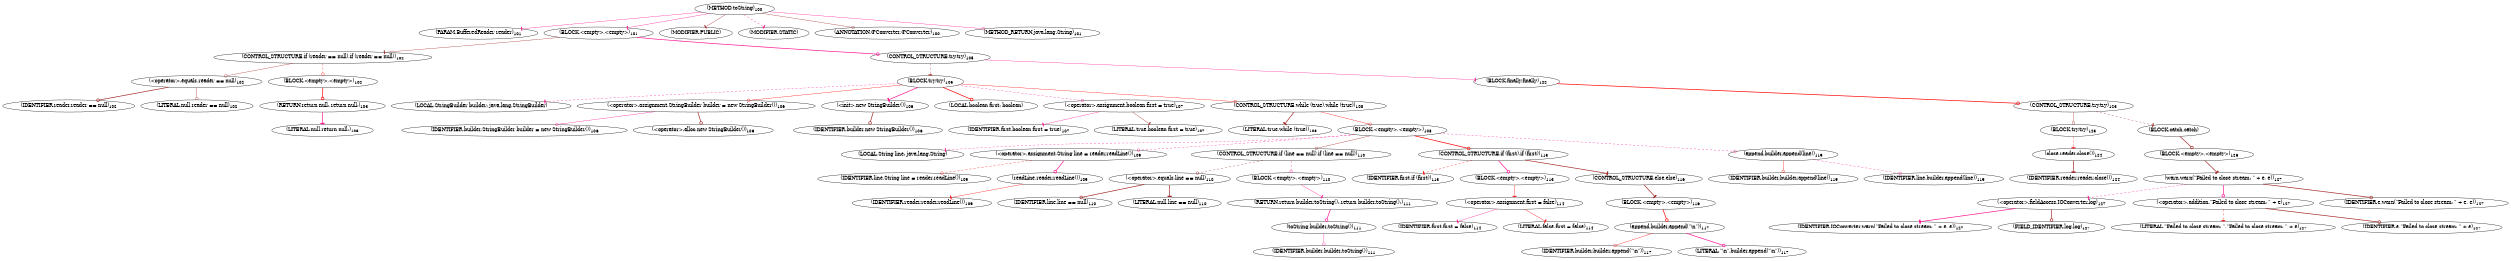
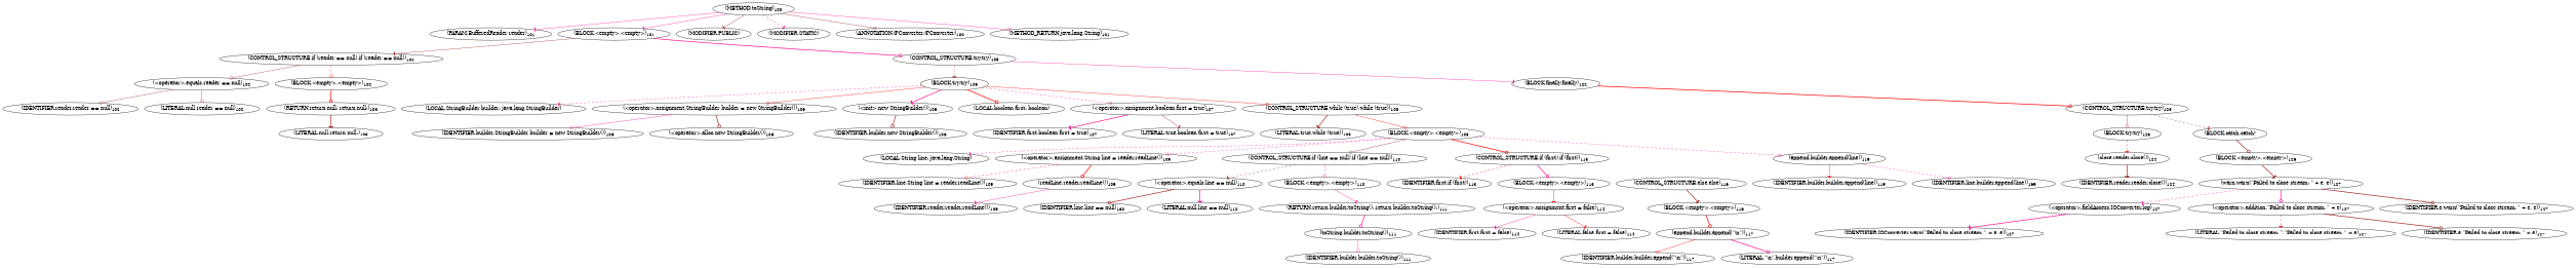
  digraph {
    edge [arrowhead=odot color=deeppink style=bold]
    n1 [label=<(METHOD,toString)<SUB>100</SUB>>]
    n2 [label=<(PARAM,BufferedReader reader)<SUB>101</SUB>>]
    n3 [label=<(BLOCK,&lt;empty&gt;,&lt;empty&gt;)<SUB>101</SUB>>]
    n4 [label=<(MODIFIER,PUBLIC)>]
    n5 [label=<(MODIFIER,STATIC)>]
    n6 [label=<(ANNOTATION,@Converter,@Converter)<SUB>100</SUB>>]
    n7 [label=<(METHOD_RETURN,java.lang.String)<SUB>101</SUB>>]
    n8 [label=<(CONTROL_STRUCTURE,if (reader == null),if (reader == null))<SUB>102</SUB>>]
    n9 [label=<(CONTROL_STRUCTURE,try,try)<SUB>105</SUB>>]
    n10 [label=<(&lt;operator&gt;.equals,reader == null)<SUB>102</SUB>>]
    n11 [label=<(BLOCK,&lt;empty&gt;,&lt;empty&gt;)<SUB>102</SUB>>]
    n12 [label=<(BLOCK,try,try)<SUB>105</SUB>>]
    n13 [label=<(BLOCK,finally,finally)<SUB>122</SUB>>]
    n14 [label=<(IDENTIFIER,reader,reader == null)<SUB>102</SUB>>]
    n15 [label=<(LITERAL,null,reader == null)<SUB>102</SUB>>]
    n16 [label=<(RETURN,return null;,return null;)<SUB>103</SUB>>]
    n17 [label=<(LITERAL,null,return null;)<SUB>103</SUB>>]
    n18 [label=<(LOCAL,StringBuilder builder: java.lang.StringBuilder)>]
    n19 [label=<(&lt;operator&gt;.assignment,StringBuilder builder = new StringBuilder())<SUB>106</SUB>>]
    n20 [label=<(&lt;init&gt;,new StringBuilder())<SUB>106</SUB>>]
    n21 [label=<(LOCAL,boolean first: boolean)>]
    n22 [label=<(&lt;operator&gt;.assignment,boolean first = true)<SUB>107</SUB>>]
    n23 [label=<(CONTROL_STRUCTURE,while (true),while (true))<SUB>108</SUB>>]
    n24 [label=<(CONTROL_STRUCTURE,try,try)<SUB>123</SUB>>]
    n25 [label=<(IDENTIFIER,builder,StringBuilder builder = new StringBuilder())<SUB>106</SUB>>]
    n26 [label=<(&lt;operator&gt;.alloc,new StringBuilder())<SUB>106</SUB>>]
    n27 [label=<(IDENTIFIER,builder,new StringBuilder())<SUB>106</SUB>>]
    n28 [label=<(IDENTIFIER,first,boolean first = true)<SUB>107</SUB>>]
    n29 [label=<(LITERAL,true,boolean first = true)<SUB>107</SUB>>]
    n30 [label=<(LITERAL,true,while (true))<SUB>108</SUB>>]
    n31 [label=<(BLOCK,&lt;empty&gt;,&lt;empty&gt;)<SUB>108</SUB>>]
    n32 [label=<(LOCAL,String line: java.lang.String)>]
    n33 [label=<(&lt;operator&gt;.assignment,String line = reader.readLine())<SUB>109</SUB>>]
    n34 [label=<(CONTROL_STRUCTURE,if (line == null),if (line == null))<SUB>110</SUB>>]
    n35 [label=<(CONTROL_STRUCTURE,if (first),if (first))<SUB>113</SUB>>]
    n36 [label=<(append,builder.append(line))<SUB>119</SUB>>]
    n37 [label=<(IDENTIFIER,line,String line = reader.readLine())<SUB>109</SUB>>]
    n38 [label=<(readLine,reader.readLine())<SUB>109</SUB>>]
    n39 [label=<(&lt;operator&gt;.equals,line == null)<SUB>110</SUB>>]
    n40 [label=<(BLOCK,&lt;empty&gt;,&lt;empty&gt;)<SUB>110</SUB>>]
    n41 [label=<(IDENTIFIER,first,if (first))<SUB>113</SUB>>]
    n42 [label=<(BLOCK,&lt;empty&gt;,&lt;empty&gt;)<SUB>113</SUB>>]
    n43 [label=<(CONTROL_STRUCTURE,else,else)<SUB>116</SUB>>]
    n44 [label=<(IDENTIFIER,builder,builder.append(line))<SUB>119</SUB>>]
-   n45 [label=<(IDENTIFIER,line,builder.append(line))<SUB>119</SUB>>]
+   n45 [label=<(IDENTIFIER,line,builder.append(line))<SUB>169</SUB>>]
    n46 [label=<(IDENTIFIER,reader,reader.readLine())<SUB>109</SUB>>]
-   n47 [label=<(IDENTIFIER,line,line == null)<SUB>110</SUB>>]
+   n47 [label=<(IDENTIFIER,line,line == null)<SUB>130</SUB>>]
    n48 [label=<(LITERAL,null,line == null)<SUB>110</SUB>>]
    n49 [label=<(RETURN,return builder.toString();,return builder.toString();)<SUB>111</SUB>>]
    n50 [label=<(toString,builder.toString())<SUB>111</SUB>>]
    n51 [label=<(IDENTIFIER,builder,builder.toString())<SUB>111</SUB>>]
    n52 [label=<(&lt;operator&gt;.assignment,first = false)<SUB>114</SUB>>]
    n53 [label=<(BLOCK,&lt;empty&gt;,&lt;empty&gt;)<SUB>116</SUB>>]
    n54 [label=<(IDENTIFIER,first,first = false)<SUB>114</SUB>>]
    n55 [label=<(LITERAL,false,first = false)<SUB>114</SUB>>]
    n56 [label=<(append,builder.append(&quot;\n&quot;))<SUB>117</SUB>>]
    n57 [label=<(IDENTIFIER,builder,builder.append(&quot;\n&quot;))<SUB>117</SUB>>]
    n58 [label=<(LITERAL,&quot;\n&quot;,builder.append(&quot;\n&quot;))<SUB>117</SUB>>]
    n59 [label=<(BLOCK,try,try)<SUB>123</SUB>>]
    n60 [label=<(BLOCK,catch,catch)>]
    n61 [label=<(close,reader.close())<SUB>124</SUB>>]
    n62 [label=<(BLOCK,&lt;empty&gt;,&lt;empty&gt;)<SUB>126</SUB>>]
    n63 [label=<(IDENTIFIER,reader,reader.close())<SUB>124</SUB>>]
    n64 [label=<(warn,warn(&quot;Failed to close stream: &quot; + e, e))<SUB>127</SUB>>]
    n65 [label=<(&lt;operator&gt;.fieldAccess,IOConverter.log)<SUB>127</SUB>>]
    n66 [label=<(&lt;operator&gt;.addition,&quot;Failed to close stream: &quot; + e)<SUB>127</SUB>>]
    n67 [label=<(IDENTIFIER,e,warn(&quot;Failed to close stream: &quot; + e, e))<SUB>127</SUB>>]
    n68 [label=<(IDENTIFIER,IOConverter,warn(&quot;Failed to close stream: &quot; + e, e))<SUB>127</SUB>>]
-   n69 [label=<(FIELD_IDENTIFIER,log,log)<SUB>127</SUB>>]
    n70 [label=<(LITERAL,&quot;Failed to close stream: &quot;,&quot;Failed to close stream: &quot; + e)<SUB>127</SUB>>]
    n71 [label=<(IDENTIFIER,e,&quot;Failed to close stream: &quot; + e)<SUB>127</SUB>>]
    n1 -> n2 [arrowhead=tee style=solid]
    n1 -> n3 [arrowhead=tee style=solid]
    n1 -> n4 [arrowhead=tee color=brown style=solid]
    n1 -> n5 [arrowhead=tee style=dashed]
    n1 -> n6 [color=brown style=solid]
    n1 -> n7 [style=solid]
    n3 -> n8 [arrowhead=tee color=brown style=solid]
    n3 -> n9
    n8 -> n10 [color=brown style=solid]
    n8 -> n11 [color=red style=dashed]
    n9 -> n12 [arrowhead=tee color=brown style=dashed]
    n9 -> n13 [arrowhead=tee style=solid]
-   n10 -> n14 [color=brown]
+   n10 -> n14 [color=brown style=solid]
    n10 -> n15 [color=brown style=solid]
    n11 -> n16 [color=red]
    n12 -> n18 [arrowhead=tee style=dashed]
    n12 -> n19 [color=red style=solid]
    n12 -> n20 [arrowhead=tee]
    n12 -> n21 [color=red]
    n12 -> n22 [style=dashed]
    n12 -> n23 [color=red style=solid]
    n13 -> n24 [color=red]
-   n16 -> n17 [arrowhead=tee]
+   n16 -> n17 [arrowhead=tee color=brown]
    n19 -> n25 [style=solid]
    n19 -> n26 [color=brown]
    n20 -> n27 [color=brown]
-   n22 -> n28 [arrowhead=tee style=solid]
+   n22 -> n28 [arrowhead=tee]
    n22 -> n29 [arrowhead=tee color=brown style=solid]
    n23 -> n30 [arrowhead=tee color=brown]
    n23 -> n31 [color=red style=solid]
    n24 -> n59 [color=brown style=solid]
    n24 -> n60 [arrowhead=tee color=brown style=dashed]
    n31 -> n32 [arrowhead=tee style=dashed]
    n31 -> n33 [style=dashed]
    n31 -> n34 [color=brown style=solid]
    n31 -> n35 [color=red]
    n31 -> n36 [style=dashed]
    n33 -> n37 [color=red style=dashed]
-   n33 -> n38
-   n34 -> n39 [color=brown style=dashed]
+   n33 -> n38 [color=red]
+   n34 -> n39 [arrowhead=tee color=brown style=dashed]
    n34 -> n40 [style=dashed]
    n35 -> n41 [arrowhead=tee color=red style=dashed]
    n35 -> n42
-   n35 -> n43 [arrowhead=tee color=brown]
-   n36 -> n44 [color=red style=solid]
+   n36 -> n44 [arrowhead=tee color=red style=solid]
    n36 -> n45 [style=dashed]
-   n38 -> n46 [arrowhead=tee color=red style=solid]
+   n38 -> n46 [arrowhead=tee style=solid]
    n39 -> n47 [color=brown]
-   n39 -> n48 [arrowhead=tee color=brown]
+   n39 -> n48 [arrowhead=tee]
    n40 -> n49 [arrowhead=tee style=solid]
    n42 -> n52 [arrowhead=tee color=red style=solid]
    n43 -> n53 [arrowhead=tee color=brown]
    n49 -> n50
    n50 -> n51 [style=solid]
    n52 -> n54 [arrowhead=tee style=solid]
    n52 -> n55 [arrowhead=tee color=red style=solid]
    n53 -> n56 [color=red]
    n56 -> n57 [color=red style=solid]
    n56 -> n58
    n59 -> n61 [arrowhead=tee color=red style=dashed]
    n60 -> n62 [color=brown]
    n61 -> n63 [arrowhead=tee color=brown]
    n62 -> n64 [arrowhead=tee color=brown]
    n64 -> n65 [arrowhead=tee style=dashed]
    n64 -> n66
    n64 -> n67 [color=brown]
    n65 -> n68 [arrowhead=tee]
-   n65 -> n69 [color=brown]
    n66 -> n70 [arrowhead=tee color=red style=dashed]
    n66 -> n71 [color=brown]
  }
